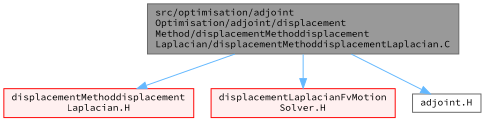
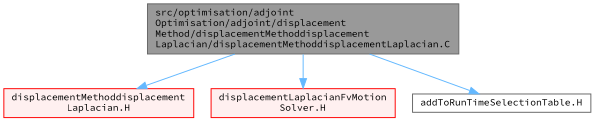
  digraph {
    fontname="Source Code Pro"
    node [color=red fillcolor="#FFF0F0" fontname="Source Code Pro" fontsize=10 shape=box style=filled]
    edge [color=steelblue1 fontname="Source Code Pro" fontsize=10 labelfontname=Helvetica labelfontsize=10 style=solid]
    n1 [color=gray40 fillcolor=grey60 fontcolor=black height=0.2 label="src/optimisation/adjoint\lOptimisation/adjoint/displacement\lMethod/displacementMethoddisplacement\lLaplacian/displacementMethoddisplacementLaplacian.C" width=0.4]
    n2 [height=0.2 label="displacementMethoddisplacement\lLaplacian.H" width=0.4]
    n3 [height=0.2 label="displacementLaplacianFvMotion\lSolver.H" width=0.4]
-   n4 [color=grey40 fillcolor=white height=0.2 label="adjoint.H" width=0.4]
+   n4 [color=grey40 fillcolor=white height=0.2 label="addToRunTimeSelectionTable.H" width=0.4]
    n1 -> n2
    n1 -> n3
    n1 -> n4
  }
